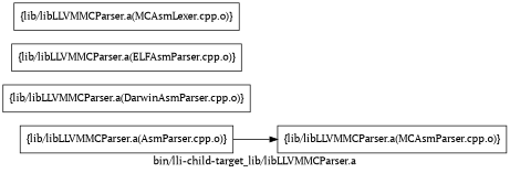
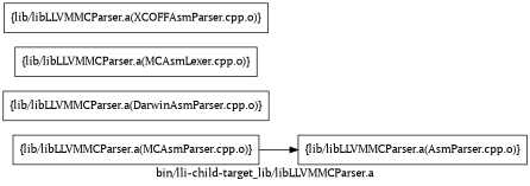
  digraph {
    label="bin/lli-child-target_lib/libLLVMMCParser.a"
    rankdir=LR
    fontname="PT Serif"
    node [group=0 shape=box fontname="PT Serif"]
    n1 [label="{lib/libLLVMMCParser.a(AsmParser.cpp.o)}"]
    n2 [label="{lib/libLLVMMCParser.a(MCAsmParser.cpp.o)}"]
    n3 [label="{lib/libLLVMMCParser.a(DarwinAsmParser.cpp.o)}"]
-   n4 [label="{lib/libLLVMMCParser.a(ELFAsmParser.cpp.o)}"]
    n5 [label="{lib/libLLVMMCParser.a(MCAsmLexer.cpp.o)}"]
+   n6 [label="{lib/libLLVMMCParser.a(XCOFFAsmParser.cpp.o)}"]
    subgraph sub_1 {
      rank=same
      n1
    }
-   n1 -> n2 [fontname="PT Serif"]
+   n2 -> n1 [fontname="PT Serif"]
  }
